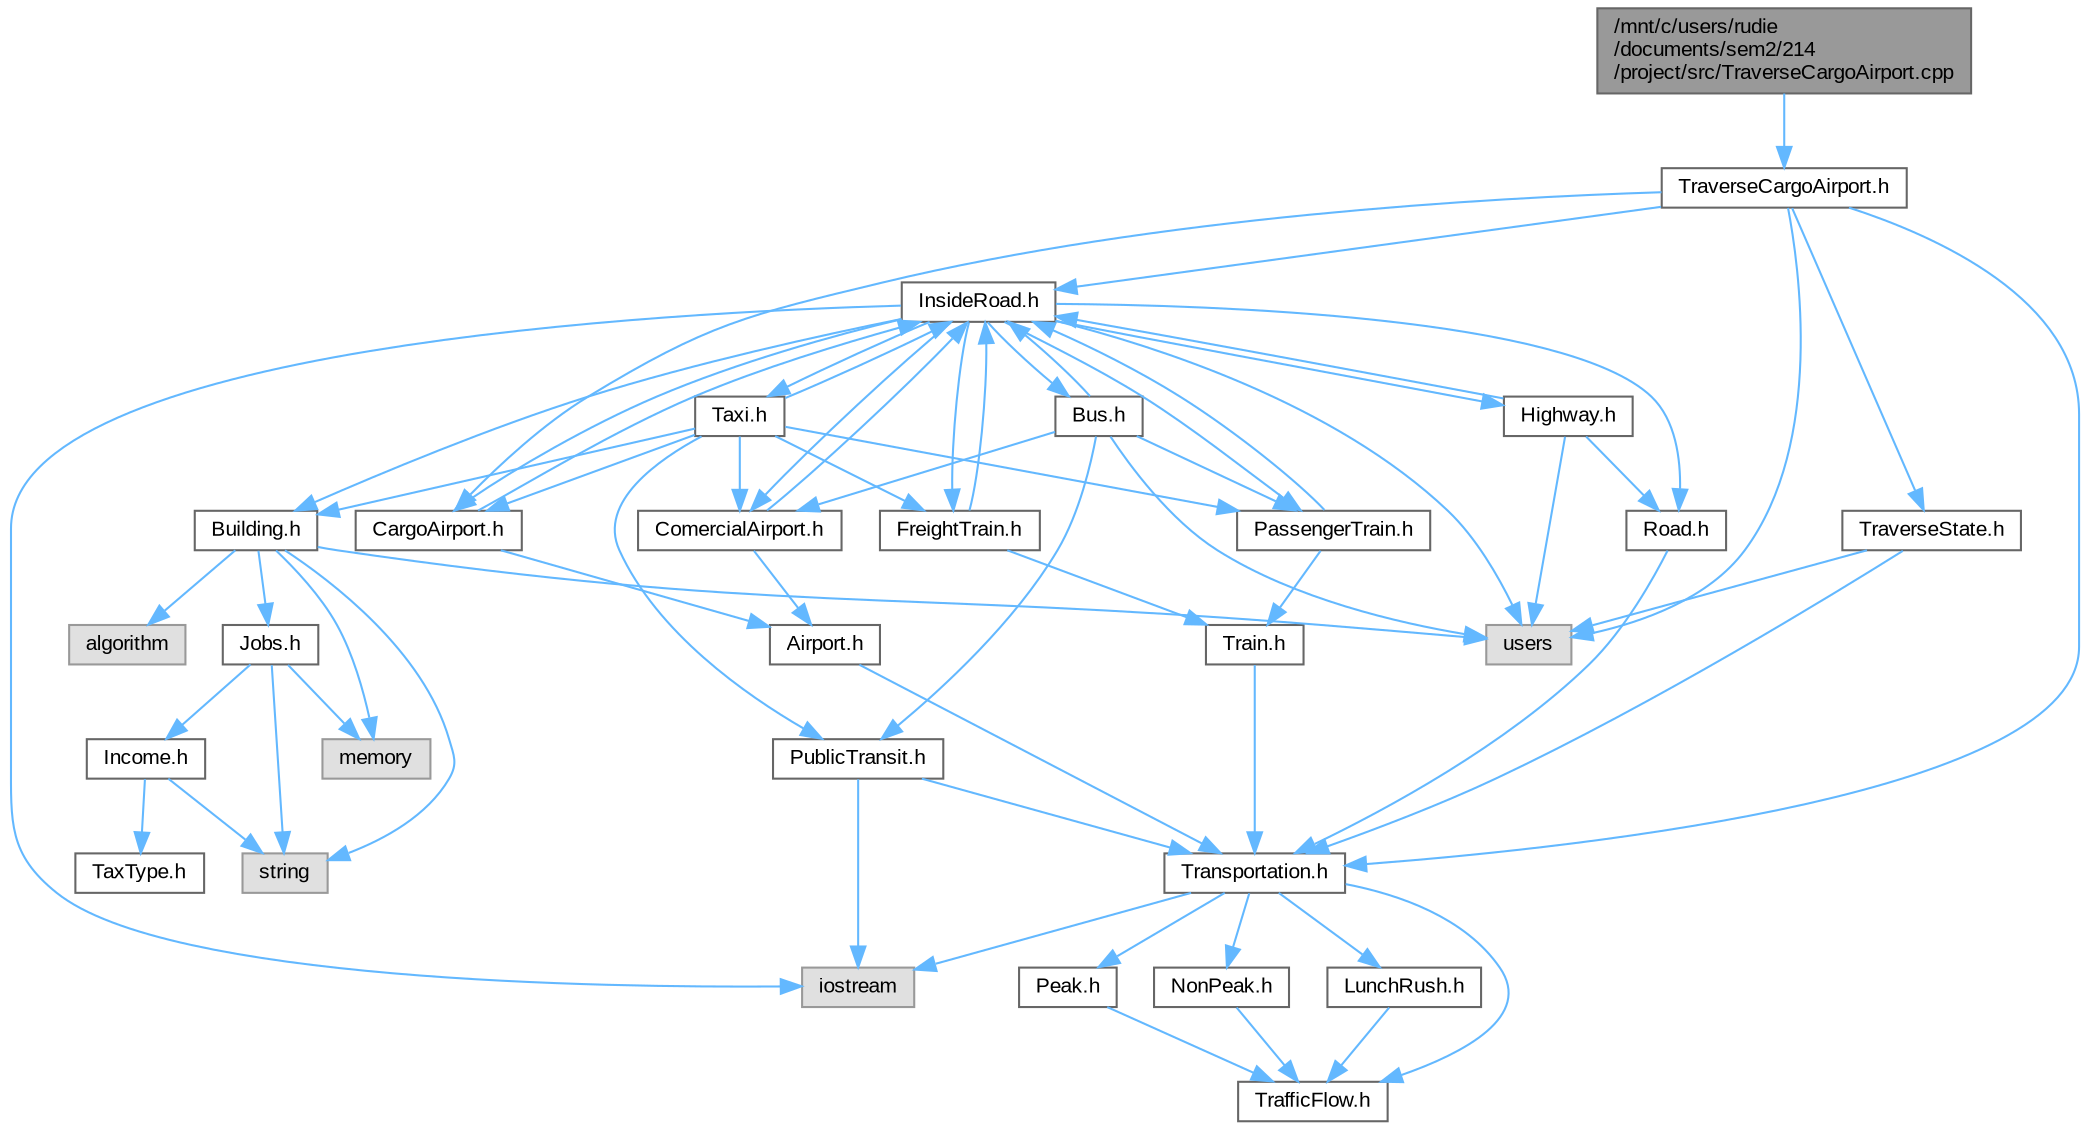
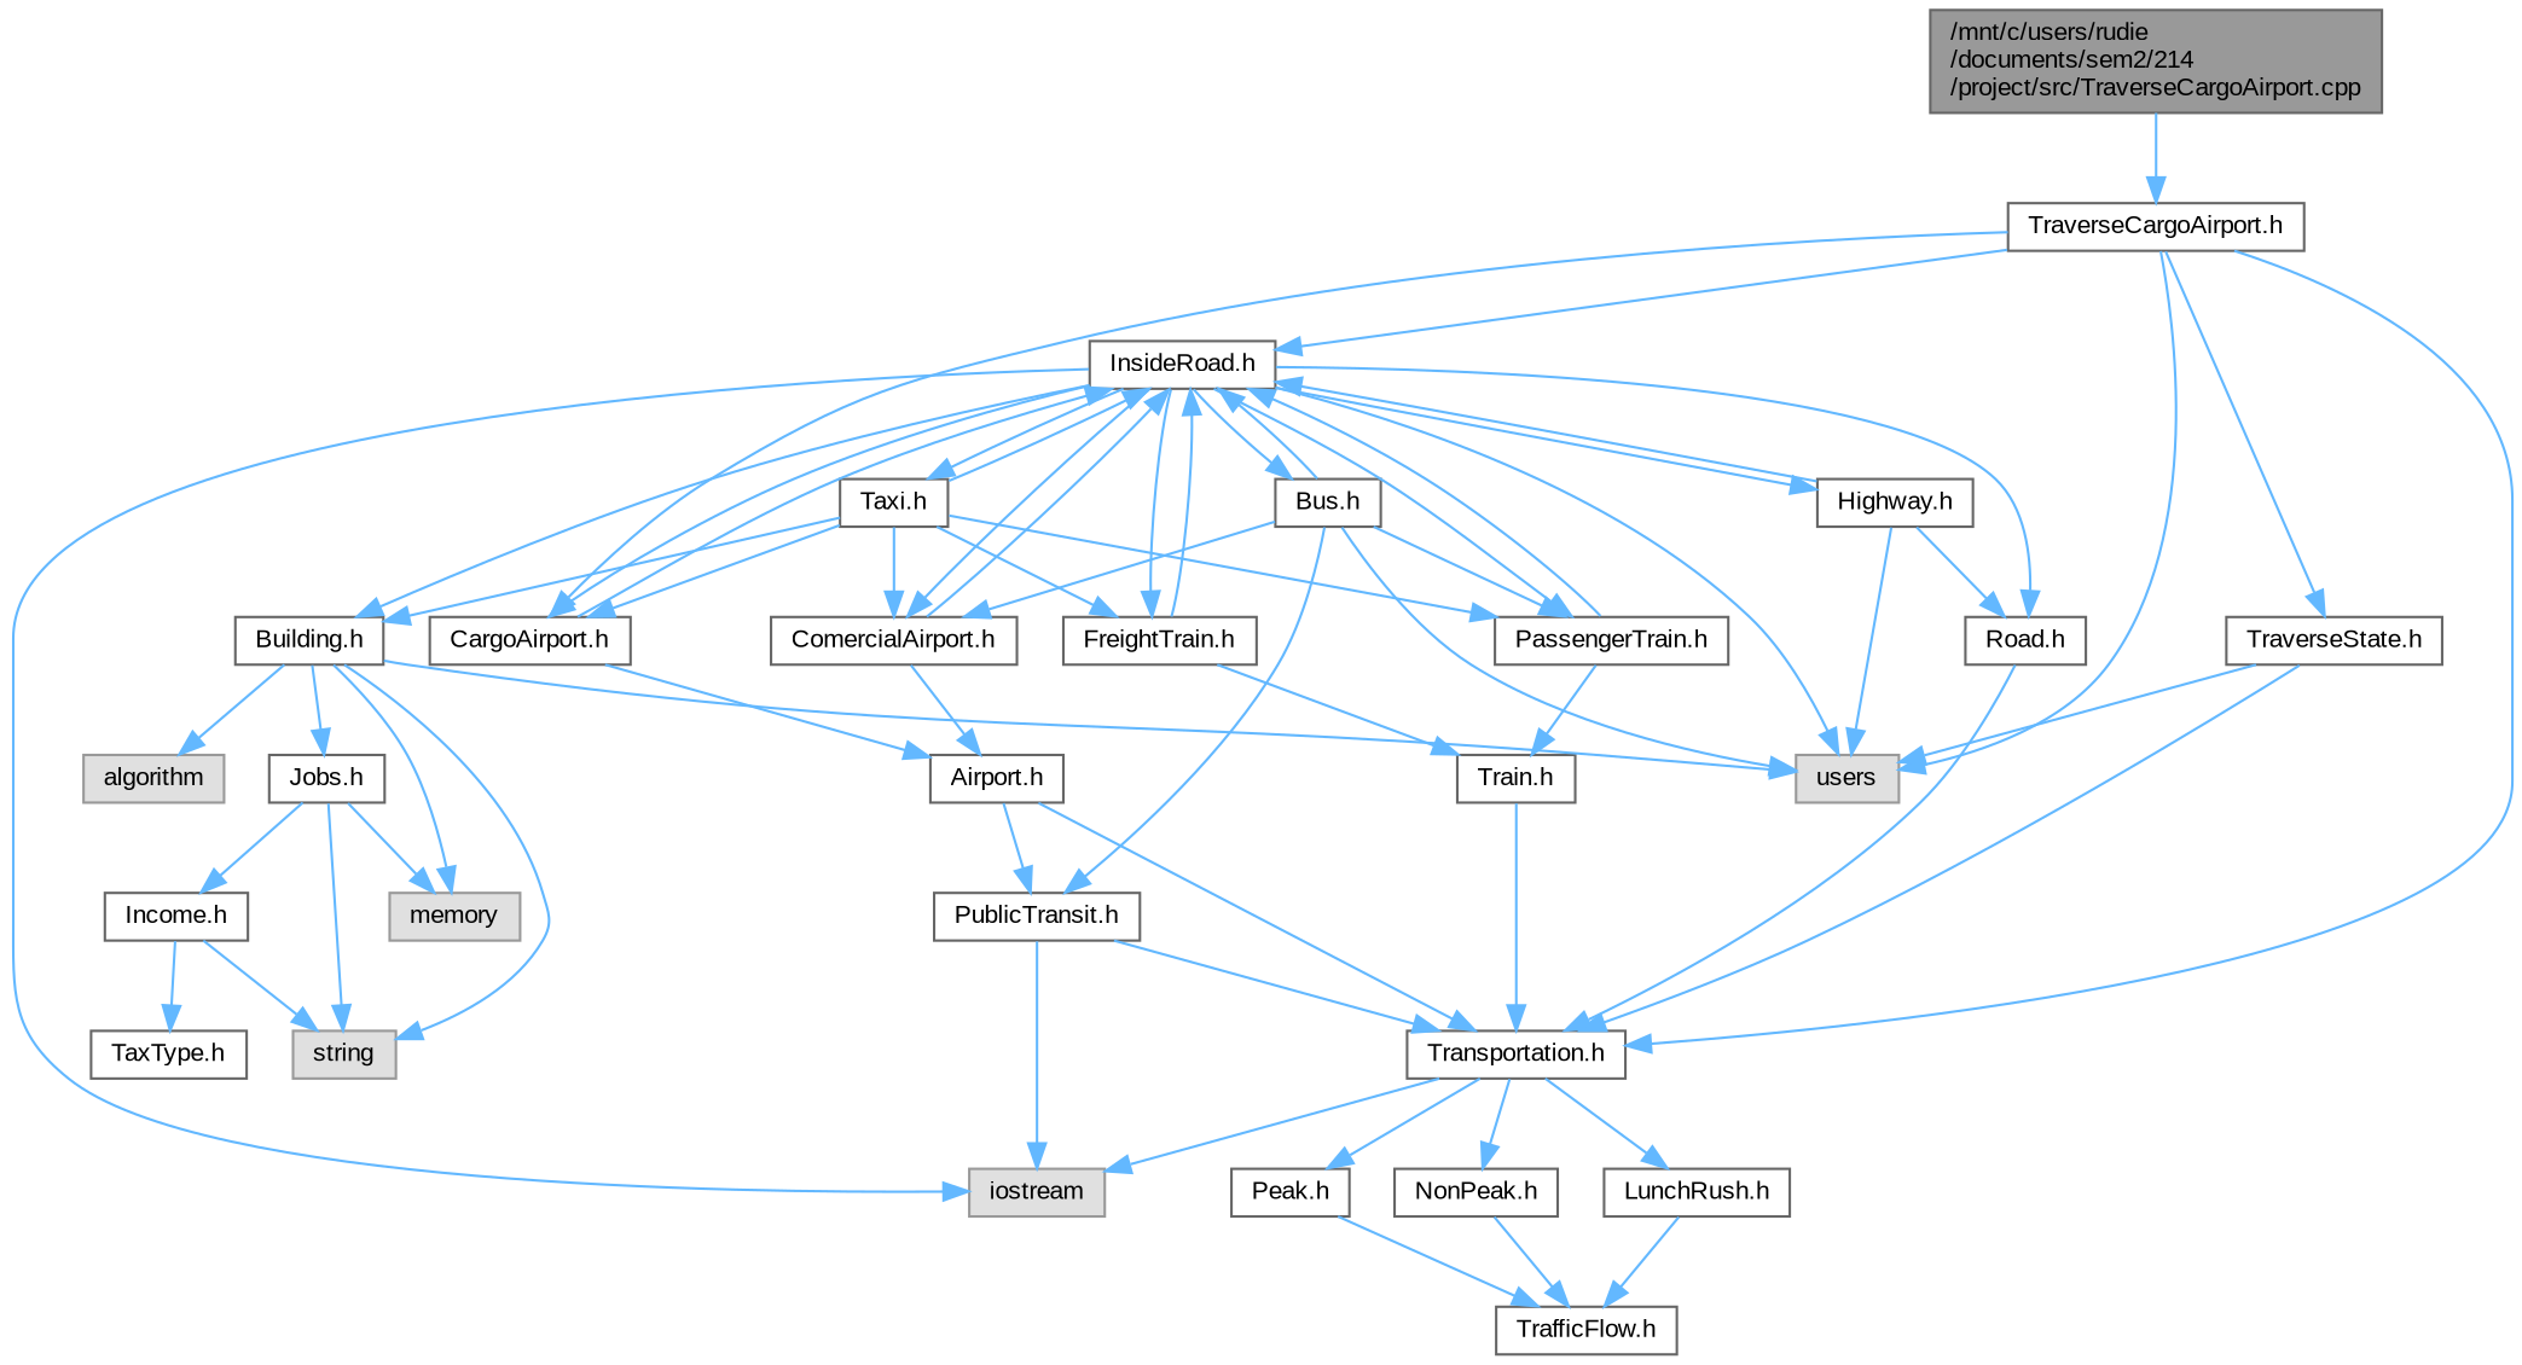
  digraph {
    fontname="Liberation Sans"
    node [color=grey40 fillcolor=white fontname="Liberation Sans" fontsize=10 shape=box style=filled]
    edge [color=steelblue1 fontname="Liberation Sans" fontsize=10 labelfontname=Helvetica labelfontsize=10 style=solid]
    n1 [color=gray40 fillcolor=grey60 fontcolor=black height=0.2 label="/mnt/c/users/rudie\l/documents/sem2/214\l/project/src/TraverseCargoAirport.cpp" width=0.4]
    n2 [height=0.2 label="TraverseCargoAirport.h" width=0.4]
    n3 [color=grey60 fillcolor="#E0E0E0" height=0.2 label=users width=0.4]
    n4 [height=0.2 label="TraverseState.h" width=0.4]
    n5 [height=0.2 label="Transportation.h" width=0.4]
    n6 [height=0.2 label="InsideRoad.h" width=0.4]
    n7 [height=0.2 label="CargoAirport.h" width=0.4]
    n8 [color=grey60 fillcolor="#E0E0E0" height=0.2 label=iostream width=0.4]
    n9 [height=0.2 label="TrafficFlow.h" width=0.4]
    n10 [height=0.2 label="Peak.h" width=0.4]
    n11 [height=0.2 label="NonPeak.h" width=0.4]
    n12 [height=0.2 label="LunchRush.h" width=0.4]
    n13 [height=0.2 label="Road.h" width=0.4]
    n14 [height=0.2 label="Highway.h" width=0.4]
    n15 [height=0.2 label="Bus.h" width=0.4]
    n16 [height=0.2 label="ComercialAirport.h" width=0.4]
    n17 [height=0.2 label="PassengerTrain.h" width=0.4]
    n18 [height=0.2 label="Taxi.h" width=0.4]
    n19 [height=0.2 label="FreightTrain.h" width=0.4]
    n20 [height=0.2 label="Building.h" width=0.4]
    n21 [height=0.2 label="Airport.h" width=0.4]
    n22 [height=0.2 label="PublicTransit.h" width=0.4]
    n23 [height=0.2 label="Train.h" width=0.4]
    n24 [color=grey60 fillcolor="#E0E0E0" height=0.2 label=string width=0.4]
    n25 [color=grey60 fillcolor="#E0E0E0" height=0.2 label=memory width=0.4]
    n26 [color=grey60 fillcolor="#E0E0E0" height=0.2 label=algorithm width=0.4]
    n27 [height=0.2 label="Jobs.h" width=0.4]
    n28 [height=0.2 label="Income.h" width=0.4]
    n29 [height=0.2 label="TaxType.h" width=0.4]
    n1 -> n2
    n2 -> n3
    n2 -> n4
    n2 -> n5
    n2 -> n6
    n2 -> n7
    n4 -> n3
    n4 -> n5
    n5 -> n8
-   n5 -> n9
    n5 -> n10
    n5 -> n11
    n5 -> n12
    n6 -> n3
    n6 -> n7
    n6 -> n8
    n6 -> n13
    n6 -> n14
    n6 -> n15
    n6 -> n16
    n6 -> n17
    n6 -> n18
    n6 -> n19
    n6 -> n20
    n7 -> n6
    n7 -> n21
    n10 -> n9
    n11 -> n9
    n12 -> n9
    n13 -> n5
    n14 -> n3
    n14 -> n6
    n14 -> n13
    n15 -> n3
    n15 -> n6
    n15 -> n16
    n15 -> n17
    n15 -> n22
    n16 -> n6
    n16 -> n21
    n17 -> n6
    n17 -> n23
    n18 -> n6
    n18 -> n7
    n18 -> n16
    n18 -> n17
    n18 -> n19
    n18 -> n20
-   n18 -> n22
+   n21 -> n22
    n19 -> n6
    n19 -> n23
    n20 -> n3
    n20 -> n24
    n20 -> n25
    n20 -> n26
    n20 -> n27
    n21 -> n5
    n22 -> n5
    n22 -> n8
    n23 -> n5
    n27 -> n24
    n27 -> n25
    n27 -> n28
    n28 -> n24
    n28 -> n29
  }
